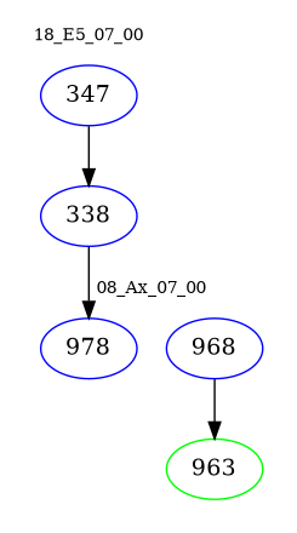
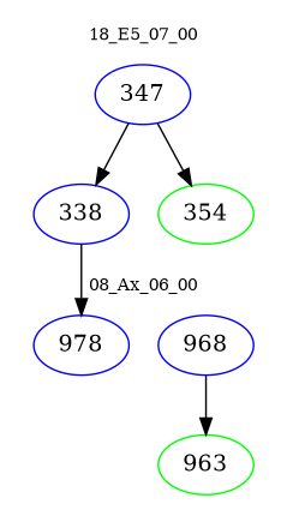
  digraph {
    node [color=blue]
    edge [color=black]
    n1 [label=968]
    n2 [color=green label=963]
    n3 [label=978]
    n4 [label=347]
    n5 [label=338]
+   n6 [color=green label=354]
    subgraph cluster_1 {
      color=white
      fontsize=10
-     label="08_Ax_07_00"
+     label="08_Ax_06_00"
      n1
      n2
      n3
    }
    subgraph cluster_2 {
      color=white
      fontsize=10
      label="18_E5_07_00"
      n4
      n5
+     n6
    }
    n1 -> n2
    n4 -> n5
+   n4 -> n6
    n5 -> n3
  }
